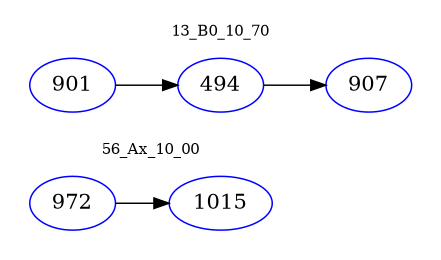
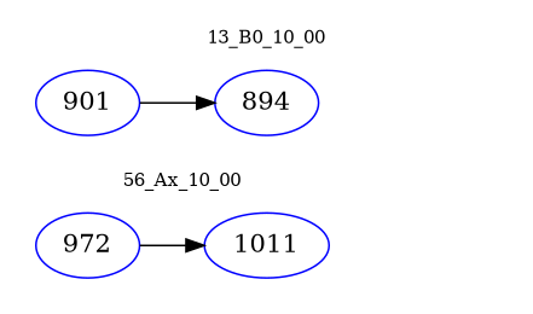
  digraph {
    rankdir=LR
    node [color=blue]
    edge [color=black]
    n1 [label=972]
-   n2 [label=1015]
+   n2 [label=1011]
    n3 [label=901]
-   n4 [label=494]
-   n5 [label=907]
+   n4 [label=894]
    subgraph cluster_1 {
      color=white
      fontsize=10
      label="56_Ax_10_00"
      n1
      n2
    }
    subgraph cluster_2 {
      color=white
      fontsize=10
-     label="13_B0_10_70"
+     label="13_B0_10_00"
      n3
      n4
-     n5
    }
    n1 -> n2
    n3 -> n4
-   n4 -> n5
  }
